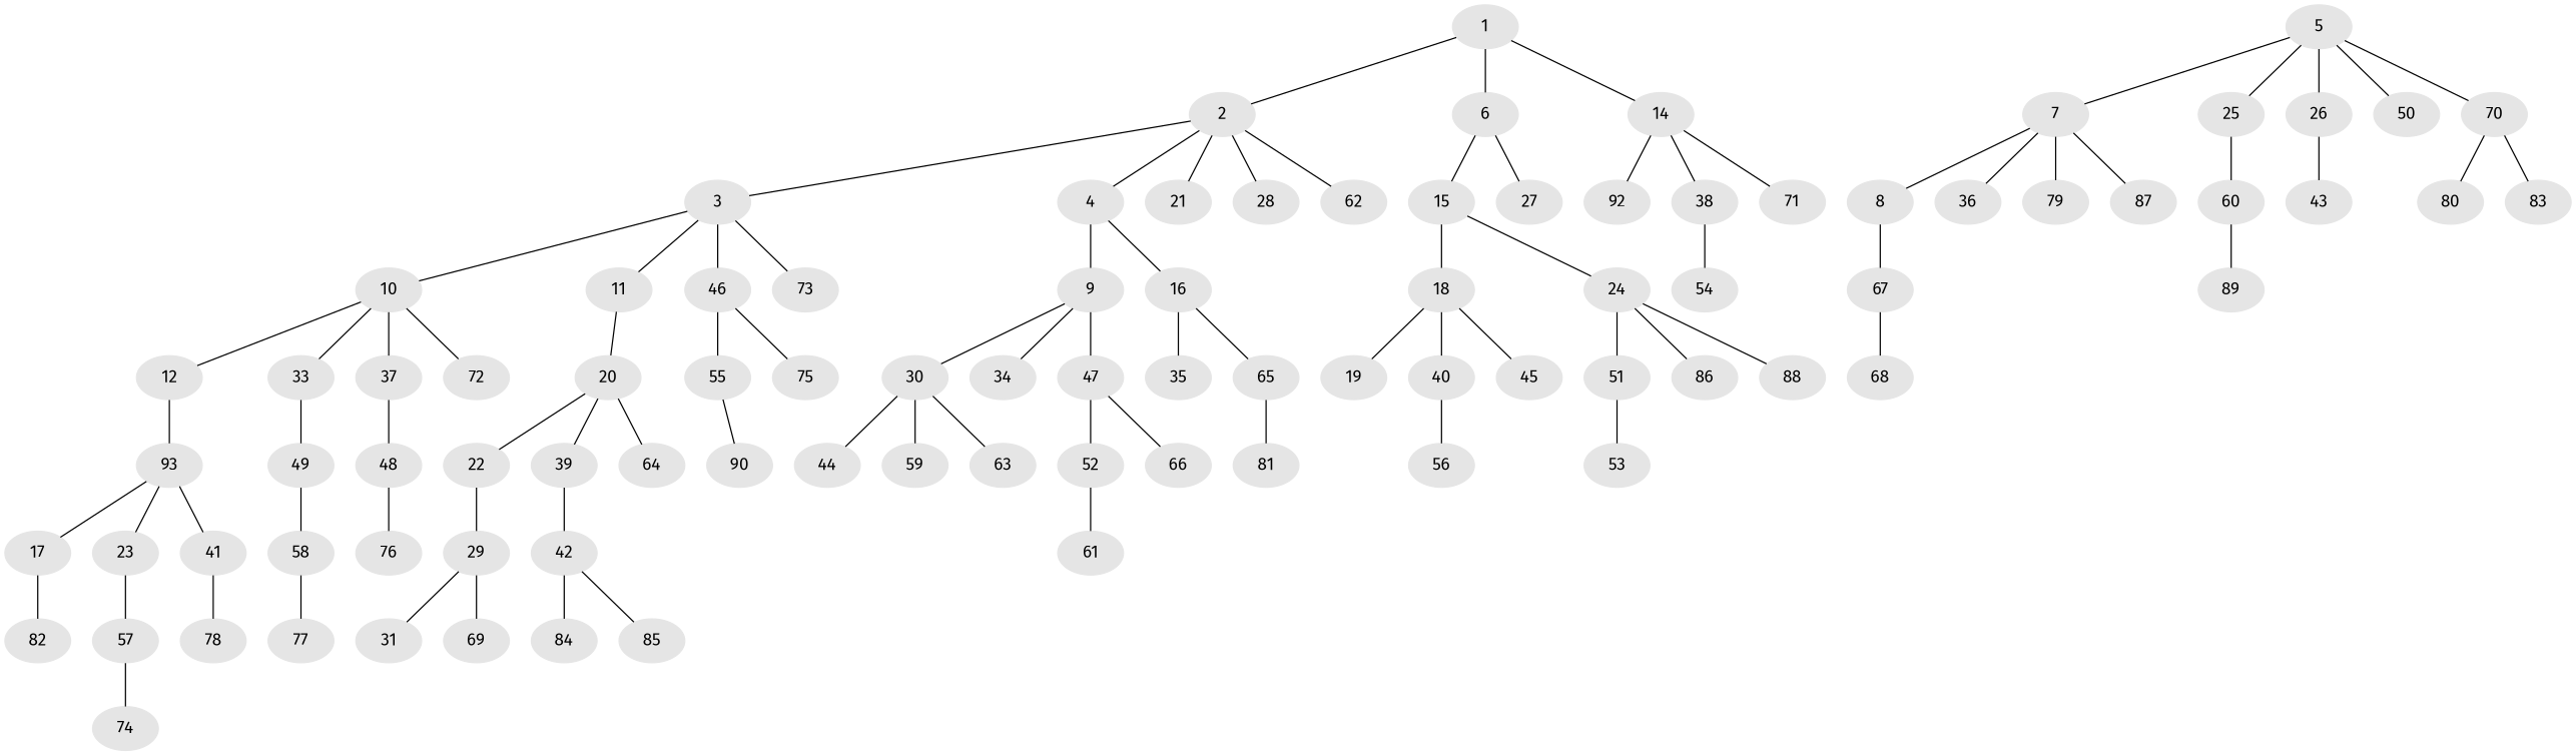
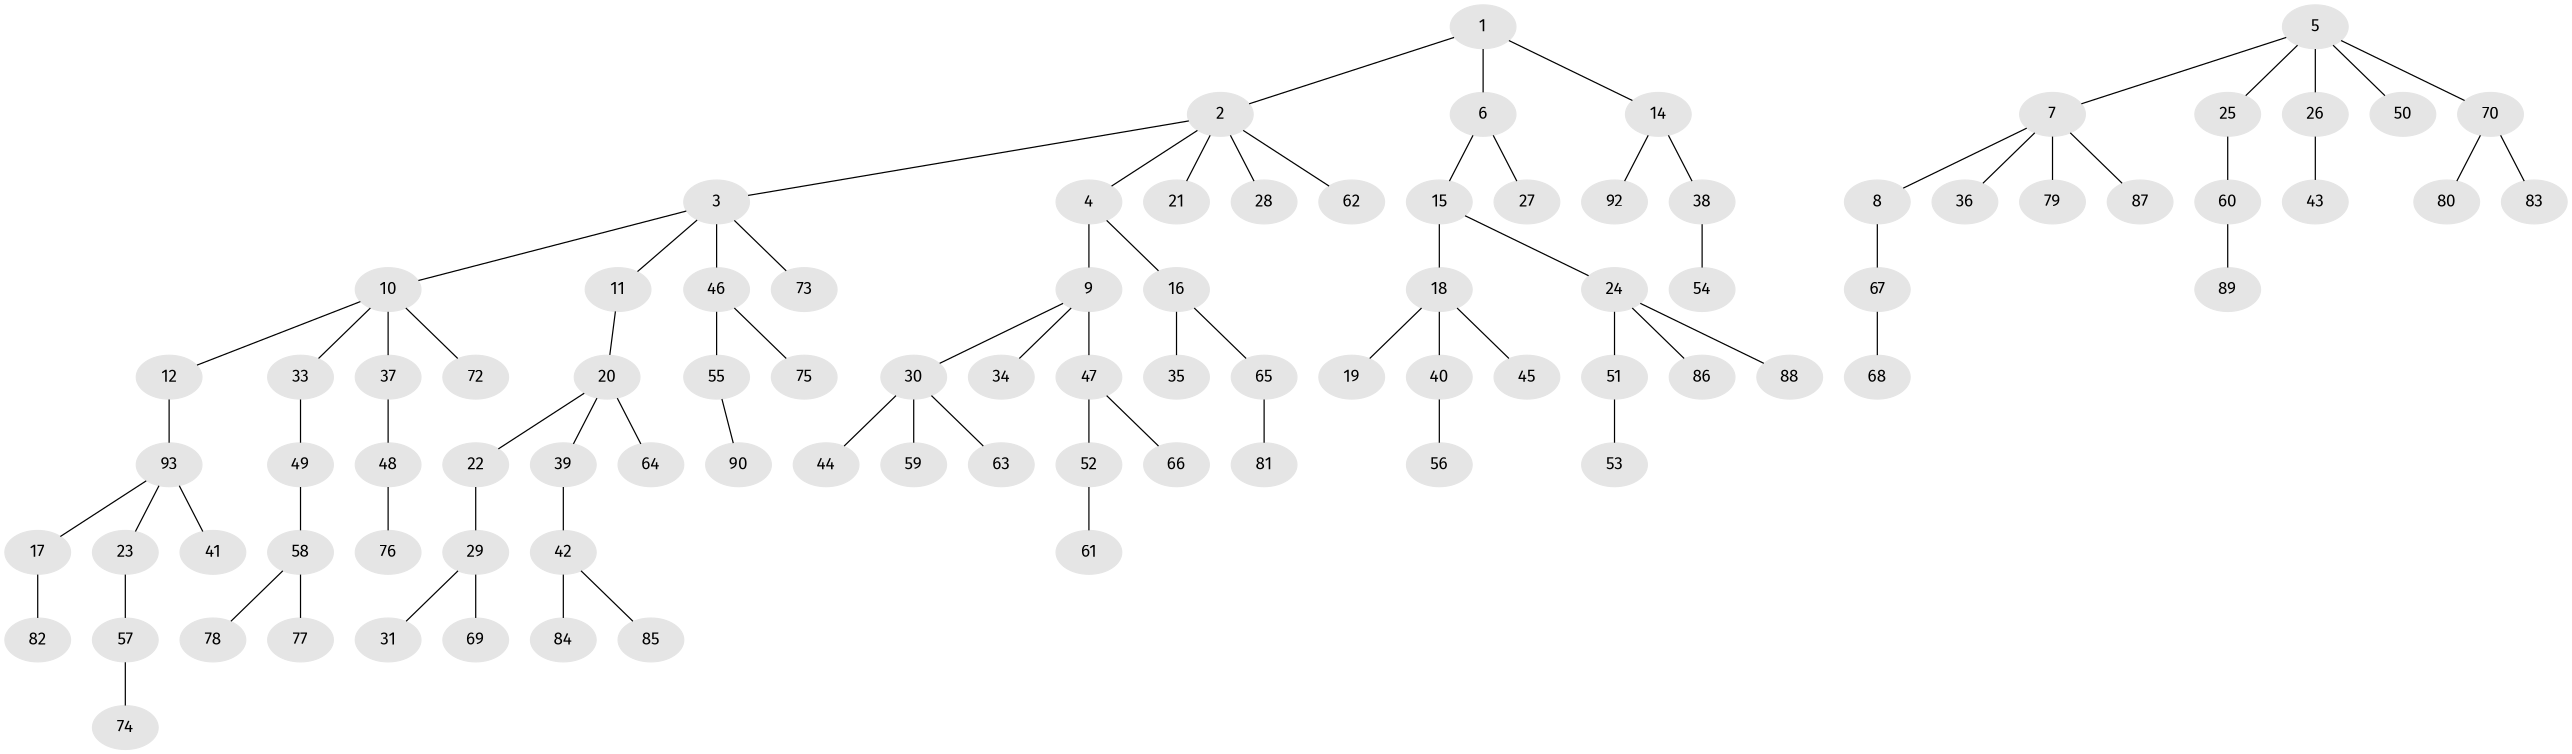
  graph {
    fontname="Fira Sans"
    node [color=gray90 fontname="Fira Sans" style=filled]
    edge [fontname="Fira Sans"]
    1
    2
    6
    14
    3
    4
    21
    28
    62
    15
    27
    n12 [label=92]
    38
-   71
    10
    11
    46
    73
    9
    16
    5
    7
    25
    26
    50
    70
    12
    33
    37
    72
    20
    55
    75
    30
    34
    47
    35
    65
    8
    36
    79
    87
    60
    43
    80
    83
    18
    24
    67
    68
    44
    59
    63
    52
    66
    n56 [label=93]
    49
    48
    22
    39
    64
    17
    23
    41
    82
    57
    78
    54
    19
    40
    45
    51
    86
    88
    81
    56
    29
    42
    31
    69
    74
    53
    89
    58
    76
    84
    85
    90
    61
    77
    1 -- 2
    1 -- 6
    1 -- 14
    2 -- 3
    2 -- 4
    2 -- 21
    2 -- 28
    2 -- 62
    6 -- 15
    6 -- 27
    14 -- n12
    14 -- 38
-   14 -- 71
    3 -- 10
    3 -- 11
    3 -- 46
    3 -- 73
    4 -- 9
    4 -- 16
    15 -- 18
    15 -- 24
    38 -- 54
    10 -- 12
    10 -- 33
    10 -- 37
    10 -- 72
    11 -- 20
    46 -- 55
    46 -- 75
    9 -- 30
    9 -- 34
    9 -- 47
    16 -- 35
    16 -- 65
    5 -- 7
    5 -- 25
    5 -- 26
    5 -- 50
    5 -- 70
    7 -- 8
    7 -- 36
    7 -- 79
    7 -- 87
    25 -- 60
    26 -- 43
    70 -- 80
    70 -- 83
    12 -- n56
    33 -- 49
    37 -- 48
    20 -- 22
    20 -- 39
    20 -- 64
    55 -- 90
    30 -- 44
    30 -- 59
    30 -- 63
    47 -- 52
    47 -- 66
    65 -- 81
    8 -- 67
    60 -- 89
    18 -- 19
    18 -- 40
    18 -- 45
    24 -- 51
    24 -- 86
    24 -- 88
    67 -- 68
    52 -- 61
    n56 -- 17
    n56 -- 23
    n56 -- 41
    49 -- 58
    48 -- 76
    22 -- 29
    39 -- 42
    17 -- 82
    23 -- 57
-   41 -- 78
+   58 -- 78
    57 -- 74
    40 -- 56
    51 -- 53
    29 -- 31
    29 -- 69
    42 -- 84
    42 -- 85
    58 -- 77
  }
